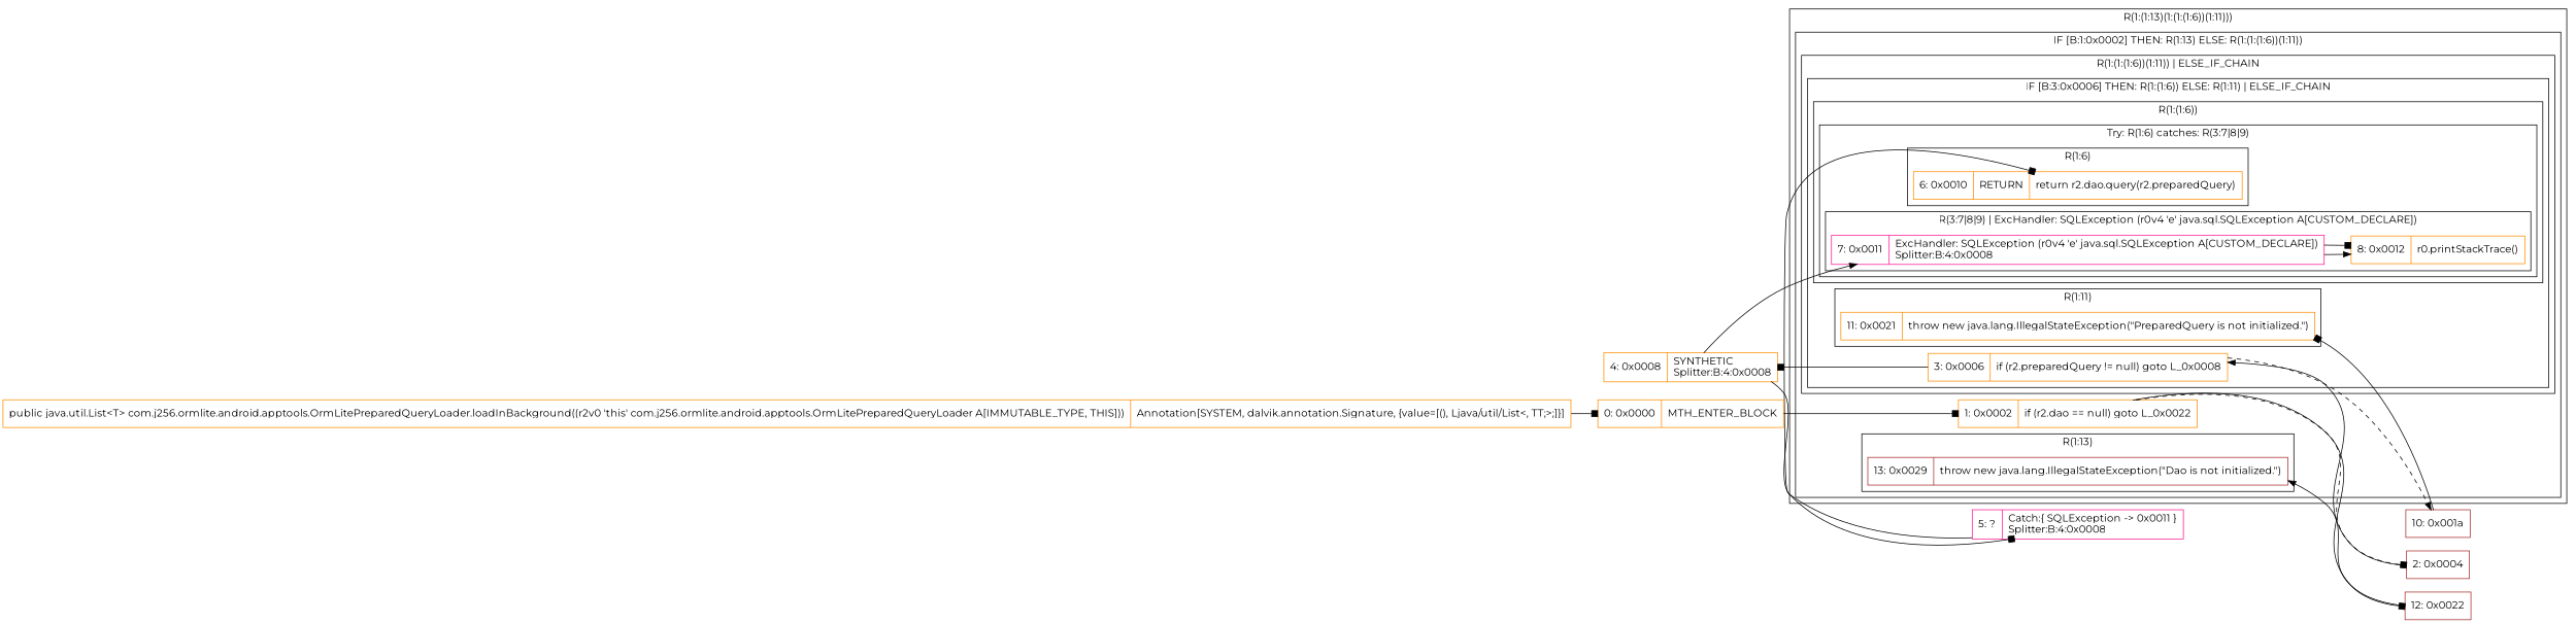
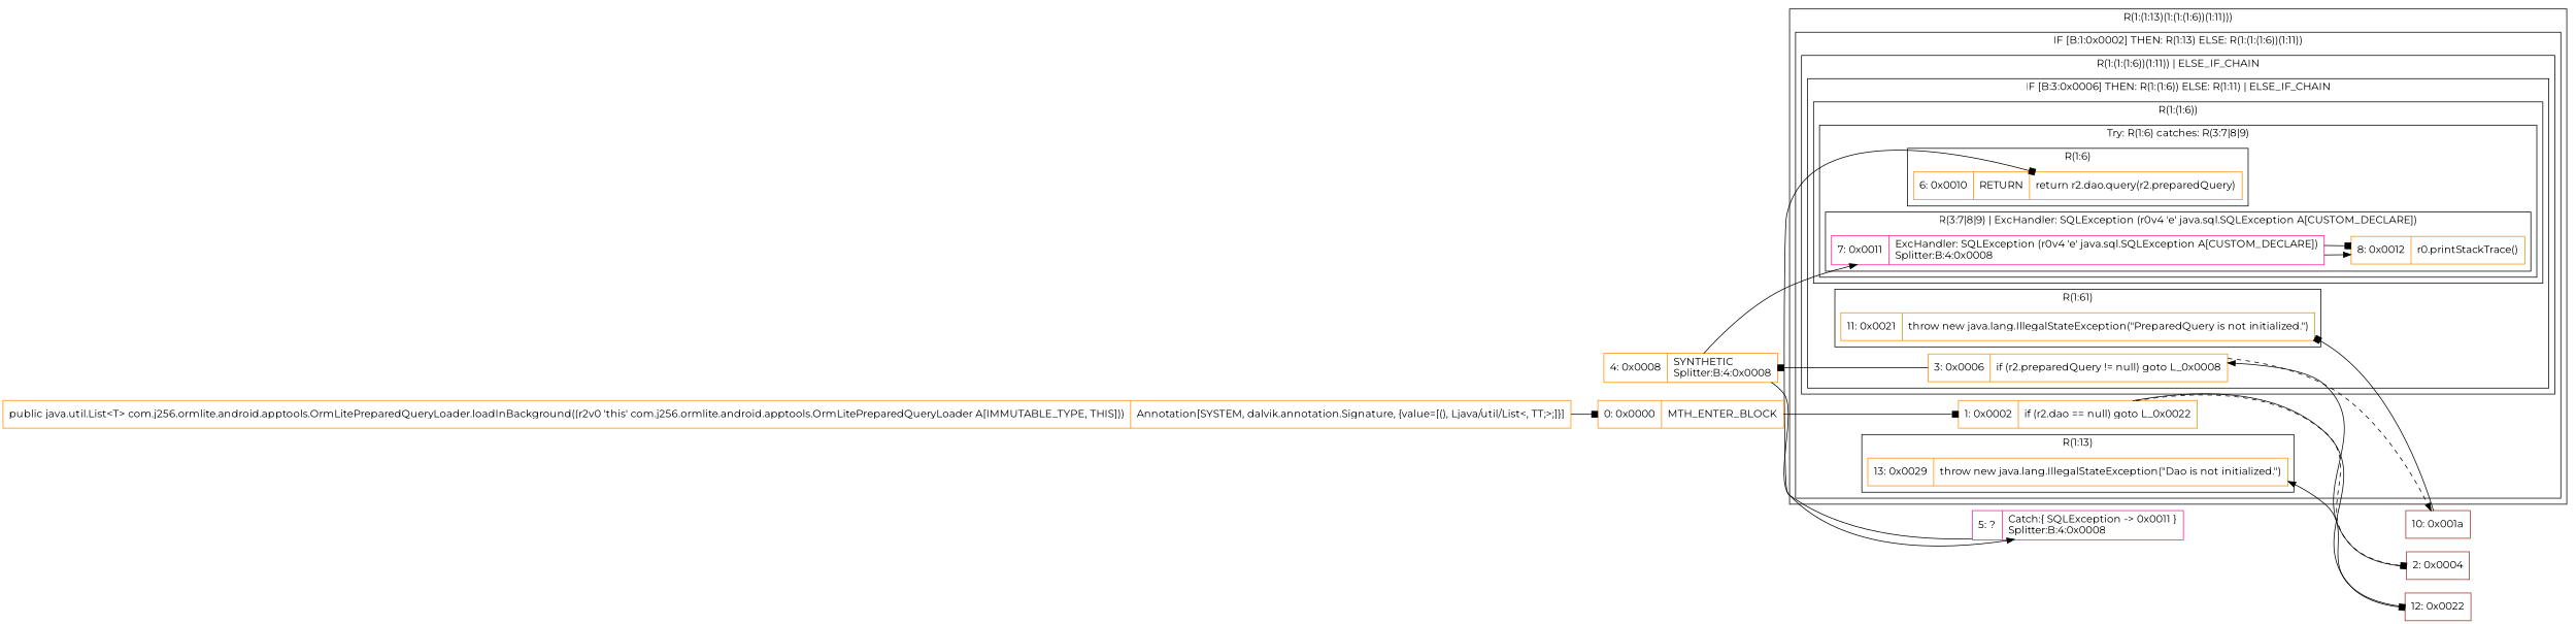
  digraph {
    fontname=Montserrat
    rankdir=LR
    node [color=darkorange fontname=Montserrat shape=record]
    edge [arrowhead=box fontname=Montserrat]
-   n1 [color=brown label="{13\:\ 0x0029|throw new java.lang.IllegalStateException(\"Dao is not initialized.\")\l}"]
+   n1 [label="{13\:\ 0x0029|throw new java.lang.IllegalStateException(\"Dao is not initialized.\")\l}"]
    n2 [label="{6\:\ 0x0010|RETURN\l|return r2.dao.query(r2.preparedQuery)\l}"]
    n3 [color=deeppink label="{7\:\ 0x0011|ExcHandler: SQLException (r0v4 'e' java.sql.SQLException A[CUSTOM_DECLARE])\lSplitter:B:4:0x0008\l}"]
    n4 [label="{8\:\ 0x0012|r0.printStackTrace()\l}"]
    n5 [label="{11\:\ 0x0021|throw new java.lang.IllegalStateException(\"PreparedQuery is not initialized.\")\l}"]
    n6 [label="{3\:\ 0x0006|if (r2.preparedQuery != null) goto L_0x0008\l}"]
    n7 [label="{1\:\ 0x0002|if (r2.dao == null) goto L_0x0022\l}"]
    n8 [label="{4\:\ 0x0008|SYNTHETIC\lSplitter:B:4:0x0008\l}"]
    n9 [color=brown label="{10\:\ 0x001a}"]
    n10 [color=brown label="{2\:\ 0x0004}"]
    n11 [color=brown label="{12\:\ 0x0022}"]
    n12 [color=deeppink label="{5\:\ ?|Catch:\{ SQLException \-\> 0x0011 \}\lSplitter:B:4:0x0008\l}"]
    n13 [label="{0\:\ 0x0000|MTH_ENTER_BLOCK\l}"]
    n14 [label="{public java.util.List\<T\> com.j256.ormlite.android.apptools.OrmLitePreparedQueryLoader.loadInBackground((r2v0 'this' com.j256.ormlite.android.apptools.OrmLitePreparedQueryLoader A[IMMUTABLE_TYPE, THIS]))  | Annotation[SYSTEM, dalvik.annotation.Signature, \{value=[(), Ljava\/util\/List\<, TT;\>;]\}]\l}"]
    subgraph cluster_1 {
      label="R(1:(1:13)(1:(1:(1:6))(1:11)))"
      subgraph cluster_2 {
        label="IF [B:1:0x0002] THEN: R(1:13) ELSE: R(1:(1:(1:6))(1:11))"
        n7
        subgraph cluster_3 {
          label="R(1:13)"
          n1
        }
        subgraph cluster_4 {
          label="R(1:(1:(1:6))(1:11)) | ELSE_IF_CHAIN\l"
          subgraph cluster_5 {
            label="IF [B:3:0x0006] THEN: R(1:(1:6)) ELSE: R(1:11) | ELSE_IF_CHAIN\l"
            n6
            subgraph cluster_6 {
              label="R(1:(1:6))"
              subgraph cluster_7 {
                label="Try: R(1:6) catches: R(3:7|8|9)"
                subgraph cluster_8 {
                  label="R(1:6)"
                  n2
                }
                subgraph cluster_9 {
                  label="R(3:7|8|9) | ExcHandler: SQLException (r0v4 'e' java.sql.SQLException A[CUSTOM_DECLARE])\l"
                  n3
                  n4
                }
              }
            }
            subgraph cluster_10 {
-             label="R(1:11)"
+             label="R(1:61)"
              n5
            }
          }
        }
      }
    }
    subgraph cluster_11 {
      label="R(3:7|8|9) | ExcHandler: SQLException (r0v4 'e' java.sql.SQLException A[CUSTOM_DECLARE])\l"
    }
    n3 -> n4 [arrowhead=normal]
    n3 -> n4
    n6 -> n8
    n6 -> n9 [arrowhead=normal style=dashed]
    n7 -> n10 [style=dashed]
    n7 -> n11
    n8 -> n3 [arrowhead=normal]
-   n8 -> n12
+   n8 -> n12 [arrowhead=normal]
    n9 -> n5
    n10 -> n6 [arrowhead=normal]
    n11 -> n1 [arrowhead=normal]
    n12 -> n2
    n13 -> n7
    n14 -> n13
  }
